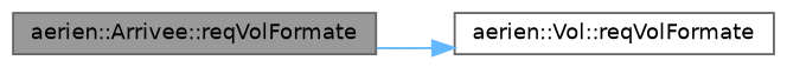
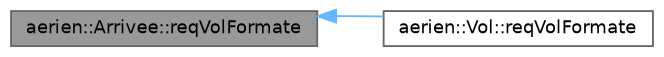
  digraph {
    rankdir=LR
    node [fontname=Helvetica fontsize=10 shape=box style=filled]
    n1 [color=gray40 fillcolor=grey60 fontcolor=black height=0.2 label="aerien::Arrivee::reqVolFormate" width=0.4]
    n2 [color=grey40 fillcolor=white height=0.2 label="aerien::Vol::reqVolFormate" width=0.4]
-   n1 -> n2 [color=steelblue1 fontname=Helvetica fontsize=10 labelfontname=Helvetica labelfontsize=10 style=solid]
+   n2 -> n1 [color=steelblue1 fontname=Helvetica fontsize=10 labelfontname=Helvetica labelfontsize=10 style=solid]
  }
